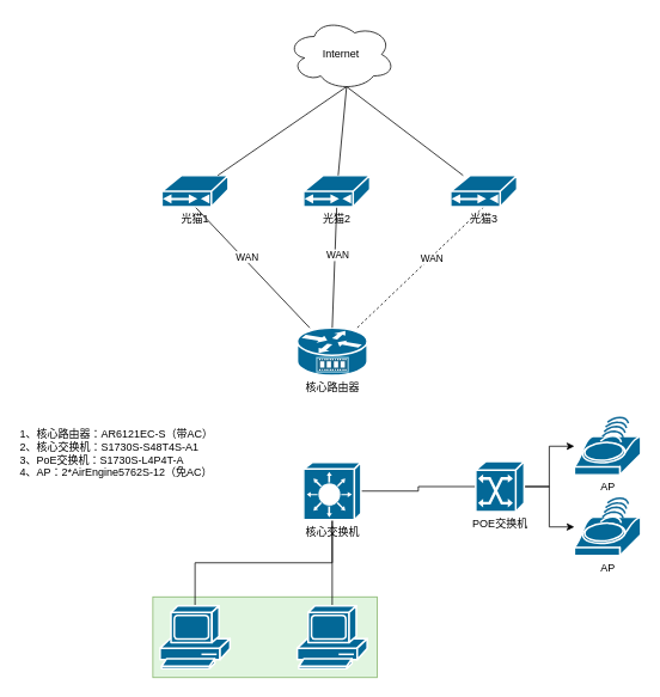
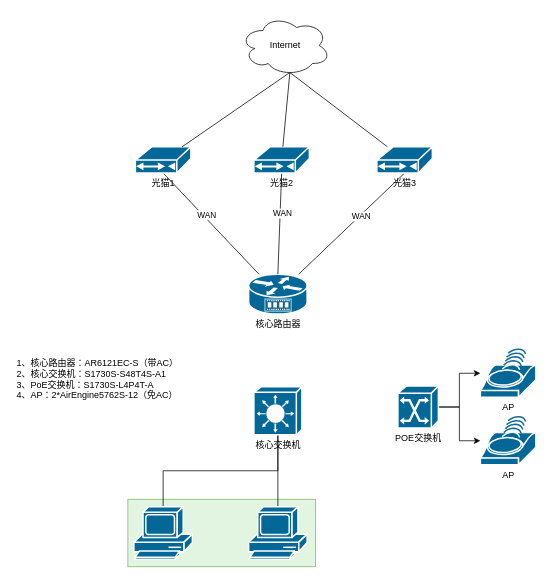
  <mxCell id="0" />
  <mxCell id="1" parent="0" />
  <mxCell id="2" value="" style="rounded=0;whiteSpace=wrap;html=1;fillColor=#E1F5E0;strokeColor=#82b366;" vertex="1" parent="1"><mxGeometry x="170" y="665" width="250" height="90" as="geometry" /></mxCell>
  <mxCell id="3" style="rounded=0;orthogonalLoop=1;jettySize=auto;html=1;exitX=0.5;exitY=1;exitDx=0;exitDy=0;exitPerimeter=0;endArrow=none;endFill=0;" parent="1" source="11" target="5" edge="1"><mxGeometry relative="1" as="geometry"><mxPoint x="212" y="241" as="sourcePoint" /></mxGeometry></mxCell>
  <mxCell id="4" value="WAN" style="edgeLabel;html=1;align=center;verticalAlign=middle;resizable=0;points=[];" parent="3" vertex="1" connectable="0"><mxGeometry x="-0.135" y="4" relative="1" as="geometry"><mxPoint as="offset" /></mxGeometry></mxCell>
  <mxCell id="5" value="核心路由器" style="shape=mxgraph.cisco.routers.service_router;sketch=0;html=1;pointerEvents=1;dashed=0;fillColor=#036897;strokeColor=#ffffff;strokeWidth=2;verticalLabelPosition=bottom;verticalAlign=top;align=center;outlineConnect=0;" parent="1" vertex="1"><mxGeometry x="331" y="365" width="78" height="53" as="geometry" /></mxCell>
  <mxCell id="6" style="rounded=0;orthogonalLoop=1;jettySize=auto;html=1;entryX=0.5;entryY=0;entryDx=0;entryDy=0;entryPerimeter=0;exitX=0.5;exitY=1;exitDx=0;exitDy=0;exitPerimeter=0;endArrow=none;endFill=0;" parent="1" source="12" target="5" edge="1"><mxGeometry relative="1" as="geometry"><mxPoint x="390" y="265" as="sourcePoint" /></mxGeometry></mxCell>
  <mxCell id="7" value="WAN" style="edgeLabel;html=1;align=center;verticalAlign=middle;resizable=0;points=[];" parent="6" vertex="1" connectable="0"><mxGeometry x="-0.215" y="1" relative="1" as="geometry"><mxPoint x="1" as="offset" /></mxGeometry></mxCell>
- <mxCell id="8" style="rounded=0;orthogonalLoop=1;jettySize=auto;html=1;exitX=0.5;exitY=1;exitDx=0;exitDy=0;exitPerimeter=0;endArrow=none;endFill=0;dashed=1;" parent="1" source="13" target="5" edge="1"><mxGeometry relative="1" as="geometry"><mxPoint x="536" y="241" as="sourcePoint" /></mxGeometry></mxCell>
+ <mxCell id="8" style="rounded=0;orthogonalLoop=1;jettySize=auto;html=1;exitX=0.5;exitY=1;exitDx=0;exitDy=0;exitPerimeter=0;endArrow=none;endFill=0;" parent="1" source="13" target="5" edge="1"><mxGeometry relative="1" as="geometry"><mxPoint x="536" y="241" as="sourcePoint" /></mxGeometry></mxCell>
  <mxCell id="9" value="WAN" style="edgeLabel;html=1;align=center;verticalAlign=middle;resizable=0;points=[];" parent="8" vertex="1" connectable="0"><mxGeometry x="-0.16" y="1" relative="1" as="geometry"><mxPoint as="offset" /></mxGeometry></mxCell>
  <mxCell id="10" style="edgeStyle=orthogonalEdgeStyle;rounded=0;orthogonalLoop=1;jettySize=auto;html=1;exitX=0.5;exitY=1;exitDx=0;exitDy=0;exitPerimeter=0;endArrow=none;endFill=0;" parent="1" source="21" target="18" edge="1"><mxGeometry relative="1" as="geometry"><mxPoint x="370" y="589" as="sourcePoint" /></mxGeometry></mxCell>
  <mxCell id="11" value="光猫1" style="shape=mxgraph.cisco.modems_and_phones.cable_modem;sketch=0;html=1;pointerEvents=1;dashed=0;fillColor=#036897;strokeColor=#ffffff;strokeWidth=2;verticalLabelPosition=bottom;verticalAlign=top;align=center;outlineConnect=0;" parent="1" vertex="1"><mxGeometry x="180" y="195" width="74" height="35" as="geometry" /></mxCell>
  <mxCell id="12" value="光猫2" style="shape=mxgraph.cisco.modems_and_phones.cable_modem;sketch=0;html=1;pointerEvents=1;dashed=0;fillColor=#036897;strokeColor=#ffffff;strokeWidth=2;verticalLabelPosition=bottom;verticalAlign=top;align=center;outlineConnect=0;" parent="1" vertex="1"><mxGeometry x="338" y="195" width="74" height="35" as="geometry" /></mxCell>
  <mxCell id="13" value="光猫3" style="shape=mxgraph.cisco.modems_and_phones.cable_modem;sketch=0;html=1;pointerEvents=1;dashed=0;fillColor=#036897;strokeColor=#ffffff;strokeWidth=2;verticalLabelPosition=bottom;verticalAlign=top;align=center;outlineConnect=0;" parent="1" vertex="1"><mxGeometry x="502" y="195" width="74" height="35" as="geometry" /></mxCell>
  <mxCell id="14" style="rounded=0;orthogonalLoop=1;jettySize=auto;html=1;exitX=0.55;exitY=0.95;exitDx=0;exitDy=0;exitPerimeter=0;endArrow=none;endFill=0;" parent="1" source="17" target="11" edge="1"><mxGeometry relative="1" as="geometry" /></mxCell>
  <mxCell id="15" style="rounded=0;orthogonalLoop=1;jettySize=auto;html=1;exitX=0.55;exitY=0.95;exitDx=0;exitDy=0;exitPerimeter=0;endArrow=none;endFill=0;" parent="1" source="17" target="12" edge="1"><mxGeometry relative="1" as="geometry" /></mxCell>
  <mxCell id="16" style="rounded=0;orthogonalLoop=1;jettySize=auto;html=1;exitX=0.55;exitY=0.95;exitDx=0;exitDy=0;exitPerimeter=0;endArrow=none;endFill=0;" parent="1" source="17" target="13" edge="1"><mxGeometry relative="1" as="geometry" /></mxCell>
  <mxCell id="17" value="Internet" style="ellipse;shape=cloud;whiteSpace=wrap;html=1;" parent="1" vertex="1"><mxGeometry x="320" y="20" width="120" height="80" as="geometry" /></mxCell>
  <mxCell id="18" value="" style="shape=mxgraph.cisco.computers_and_peripherals.pc;sketch=0;html=1;pointerEvents=1;dashed=0;fillColor=#036897;strokeColor=#ffffff;strokeWidth=2;verticalLabelPosition=bottom;verticalAlign=top;align=center;outlineConnect=0;" parent="1" vertex="1"><mxGeometry x="331" y="675" width="78" height="70" as="geometry" /></mxCell>
- <mxCell id="19" style="edgeStyle=orthogonalEdgeStyle;rounded=0;orthogonalLoop=1;jettySize=auto;html=1;exitX=1;exitY=0.5;exitDx=0;exitDy=0;exitPerimeter=0;entryX=0;entryY=0.5;entryDx=0;entryDy=0;entryPerimeter=0;endArrow=none;endFill=0;" edge="1" parent="1" source="21" target="24"><mxGeometry relative="1" as="geometry" /></mxCell>
  <mxCell id="20" style="edgeStyle=orthogonalEdgeStyle;rounded=0;orthogonalLoop=1;jettySize=auto;html=1;exitX=0.5;exitY=1;exitDx=0;exitDy=0;exitPerimeter=0;entryX=0.5;entryY=0;entryDx=0;entryDy=0;entryPerimeter=0;endArrow=none;endFill=0;" edge="1" parent="1" source="21" target="27"><mxGeometry relative="1" as="geometry" /></mxCell>
  <mxCell id="21" value="核心交换机" style="shape=mxgraph.cisco.switches.layer_3_switch;sketch=0;html=1;pointerEvents=1;dashed=0;fillColor=#036897;strokeColor=#ffffff;strokeWidth=2;verticalLabelPosition=bottom;verticalAlign=top;align=center;outlineConnect=0;" vertex="1" parent="1"><mxGeometry x="338" y="515" width="64" height="64" as="geometry" /></mxCell>
  <mxCell id="22" style="edgeStyle=orthogonalEdgeStyle;rounded=0;orthogonalLoop=1;jettySize=auto;html=1;exitX=1;exitY=0.5;exitDx=0;exitDy=0;exitPerimeter=0;" edge="1" parent="1" source="24" target="25"><mxGeometry relative="1" as="geometry" /></mxCell>
  <mxCell id="23" style="edgeStyle=orthogonalEdgeStyle;rounded=0;orthogonalLoop=1;jettySize=auto;html=1;exitX=1;exitY=0.5;exitDx=0;exitDy=0;exitPerimeter=0;" edge="1" parent="1" source="24" target="26"><mxGeometry relative="1" as="geometry" /></mxCell>
  <mxCell id="24" value="POE交换机" style="shape=mxgraph.cisco.switches.atm_switch;sketch=0;html=1;pointerEvents=1;dashed=0;fillColor=#036897;strokeColor=#ffffff;strokeWidth=2;verticalLabelPosition=bottom;verticalAlign=top;align=center;outlineConnect=0;" vertex="1" parent="1"><mxGeometry x="530" y="514" width="54" height="56" as="geometry" /></mxCell>
  <mxCell id="25" value="AP" style="shape=mxgraph.cisco.wireless.wi-fi_tag;sketch=0;html=1;pointerEvents=1;dashed=0;fillColor=#036897;strokeColor=#ffffff;strokeWidth=2;verticalLabelPosition=bottom;verticalAlign=top;align=center;outlineConnect=0;" vertex="1" parent="1"><mxGeometry x="640" y="465" width="74" height="64" as="geometry" /></mxCell>
  <mxCell id="26" value="AP" style="shape=mxgraph.cisco.wireless.wi-fi_tag;sketch=0;html=1;pointerEvents=1;dashed=0;fillColor=#036897;strokeColor=#ffffff;strokeWidth=2;verticalLabelPosition=bottom;verticalAlign=top;align=center;outlineConnect=0;" vertex="1" parent="1"><mxGeometry x="640" y="555" width="74" height="64" as="geometry" /></mxCell>
  <mxCell id="27" value="" style="shape=mxgraph.cisco.computers_and_peripherals.pc;sketch=0;html=1;pointerEvents=1;dashed=0;fillColor=#036897;strokeColor=#ffffff;strokeWidth=2;verticalLabelPosition=bottom;verticalAlign=top;align=center;outlineConnect=0;" vertex="1" parent="1"><mxGeometry x="178" y="675" width="78" height="70" as="geometry" /></mxCell>
  <mxCell id="28" value="1、核心路由器：AR6121EC-S（带AC）&lt;br&gt;2、核心交换机：S1730S-S48T4S-A1&lt;br&gt;3、PoE交换机：S1730S-L4P4T-A&lt;br&gt;4、AP：2*AirEngine5762S-12（免AC）" style="text;strokeColor=none;align=left;fillColor=none;html=1;verticalAlign=middle;whiteSpace=wrap;rounded=0;" vertex="1" parent="1"><mxGeometry x="20" y="465" width="270" height="80" as="geometry" /></mxCell>
